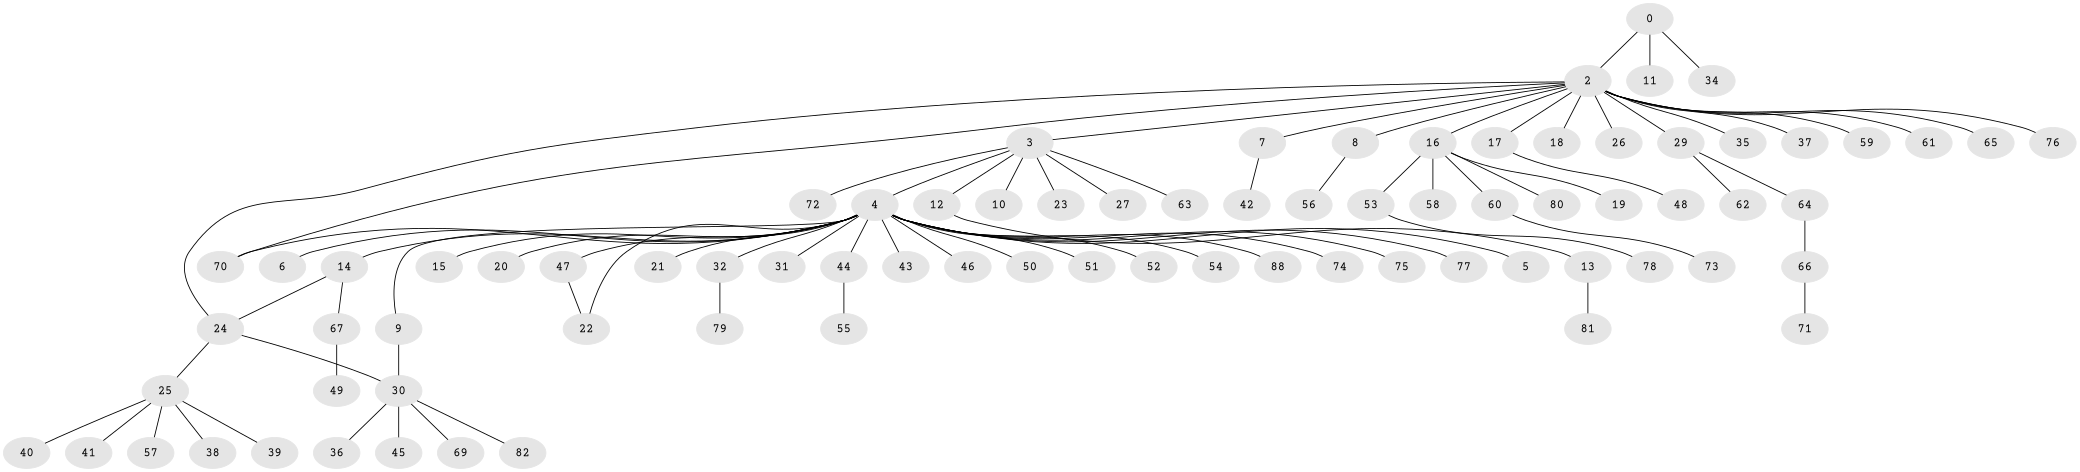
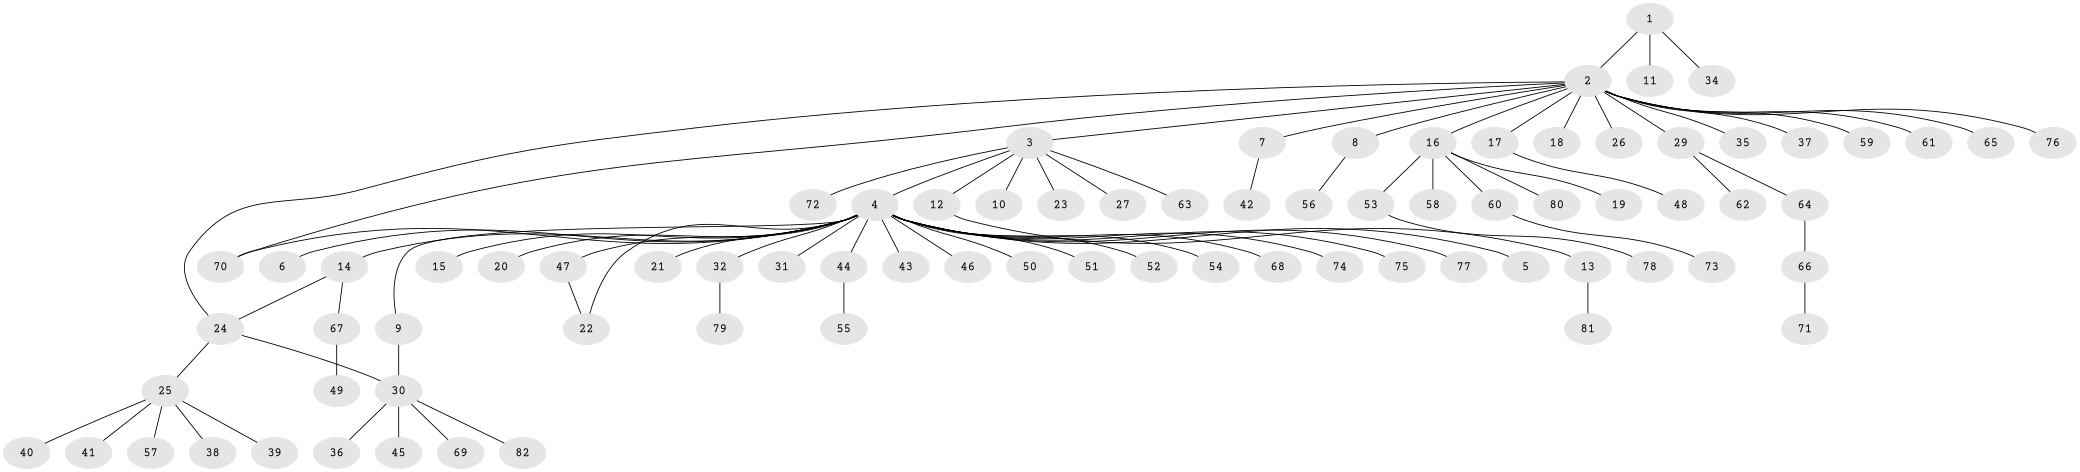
  graph {
    fontname="Courier Prime"
    node [color=gray90 fontname="Courier Prime" style=filled]
    edge [fontname="Courier Prime"]
-   1 [label=0]
+   1
    2
    11
    34
    3
    7
    8
    16
    17
    18
    24
    26
    29
    35
    37
    59
    61
    65
    70
    76
    4
    10
    12
    23
    27
    63
    72
    42
    56
    19
    53
    58
    60
    80
    48
    30
    25
    62
    64
    5
    6
    9
    14
    15
    20
    21
    22
    31
    32
    43
    44
    46
    47
    50
    51
    52
    54
-   68 [label=88]
+   68
    74
    75
    77
    13
    67
    79
    55
    36
    45
    69
    82
    81
    49
    78
    73
    38
    39
    40
    41
    57
    66
    71
    1 -- 2
    1 -- 11
    1 -- 34
    2 -- 3
    2 -- 7
    2 -- 8
    2 -- 16
    2 -- 17
    2 -- 18
    2 -- 24
    2 -- 26
    2 -- 29
    2 -- 35
    2 -- 37
    2 -- 59
    2 -- 61
    2 -- 65
    2 -- 70
    2 -- 76
    3 -- 4
    3 -- 10
    3 -- 12
    3 -- 23
    3 -- 27
    3 -- 63
    3 -- 72
    7 -- 42
    8 -- 56
    16 -- 19
    16 -- 53
    16 -- 58
    16 -- 60
    16 -- 80
    17 -- 48
    24 -- 30
    24 -- 25
    29 -- 62
    29 -- 64
    4 -- 70
    4 -- 5
    4 -- 6
    4 -- 9
    4 -- 14
    4 -- 15
    4 -- 20
    4 -- 21
    4 -- 22
    4 -- 31
    4 -- 32
    4 -- 43
    4 -- 44
    4 -- 46
    4 -- 47
    4 -- 50
    4 -- 51
    4 -- 52
    4 -- 54
    4 -- 68
    4 -- 74
    4 -- 75
    4 -- 77
    12 -- 13
    53 -- 78
    60 -- 73
    30 -- 36
    30 -- 45
    30 -- 69
    30 -- 82
    25 -- 38
    25 -- 39
    25 -- 40
    25 -- 41
    25 -- 57
    64 -- 66
    9 -- 30
    14 -- 24
    14 -- 67
    32 -- 79
    44 -- 55
    47 -- 22
    13 -- 81
    67 -- 49
    66 -- 71
  }
